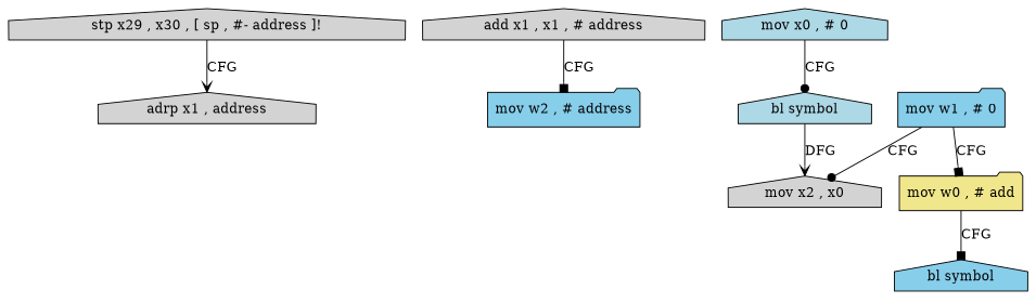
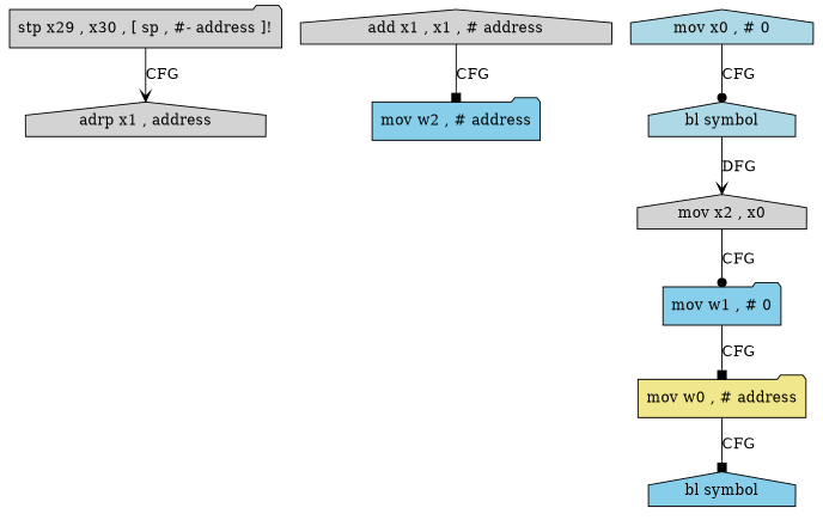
  digraph {
    node [fillcolor=lightgrey shape=house style=filled]
    edge [arrowhead=box]
-   n1 [label="stp x29 , x30 , [ sp , #- address ]!"]
+   n1 [label="stp x29 , x30 , [ sp , #- address ]!" shape=folder]
    n2 [label="adrp x1 , address"]
    n3 [label="add x1 , x1 , # address"]
    n4 [fillcolor=skyblue label="mov w2 , # address" shape=folder]
    n5 [fillcolor=lightblue label="mov x0 , # 0"]
    n6 [fillcolor=lightblue label="bl symbol"]
    n7 [label="mov x2 , x0"]
    n8 [fillcolor=skyblue label="mov w1 , # 0" shape=folder]
-   n9 [fillcolor=khaki label="mov w0 , # add" shape=folder]
+   n9 [fillcolor=khaki label="mov w0 , # address" shape=folder]
    n10 [fillcolor=skyblue label="bl symbol"]
    n1 -> n2 [arrowhead=vee label=CFG]
    n3 -> n4 [label=CFG]
    n5 -> n6 [arrowhead=dot label=CFG]
    n6 -> n7 [arrowhead=vee label=DFG]
-   n8 -> n7 [arrowhead=dot label=CFG]
+   n7 -> n8 [arrowhead=dot label=CFG]
    n8 -> n9 [label=CFG]
    n9 -> n10 [label=CFG]
  }
